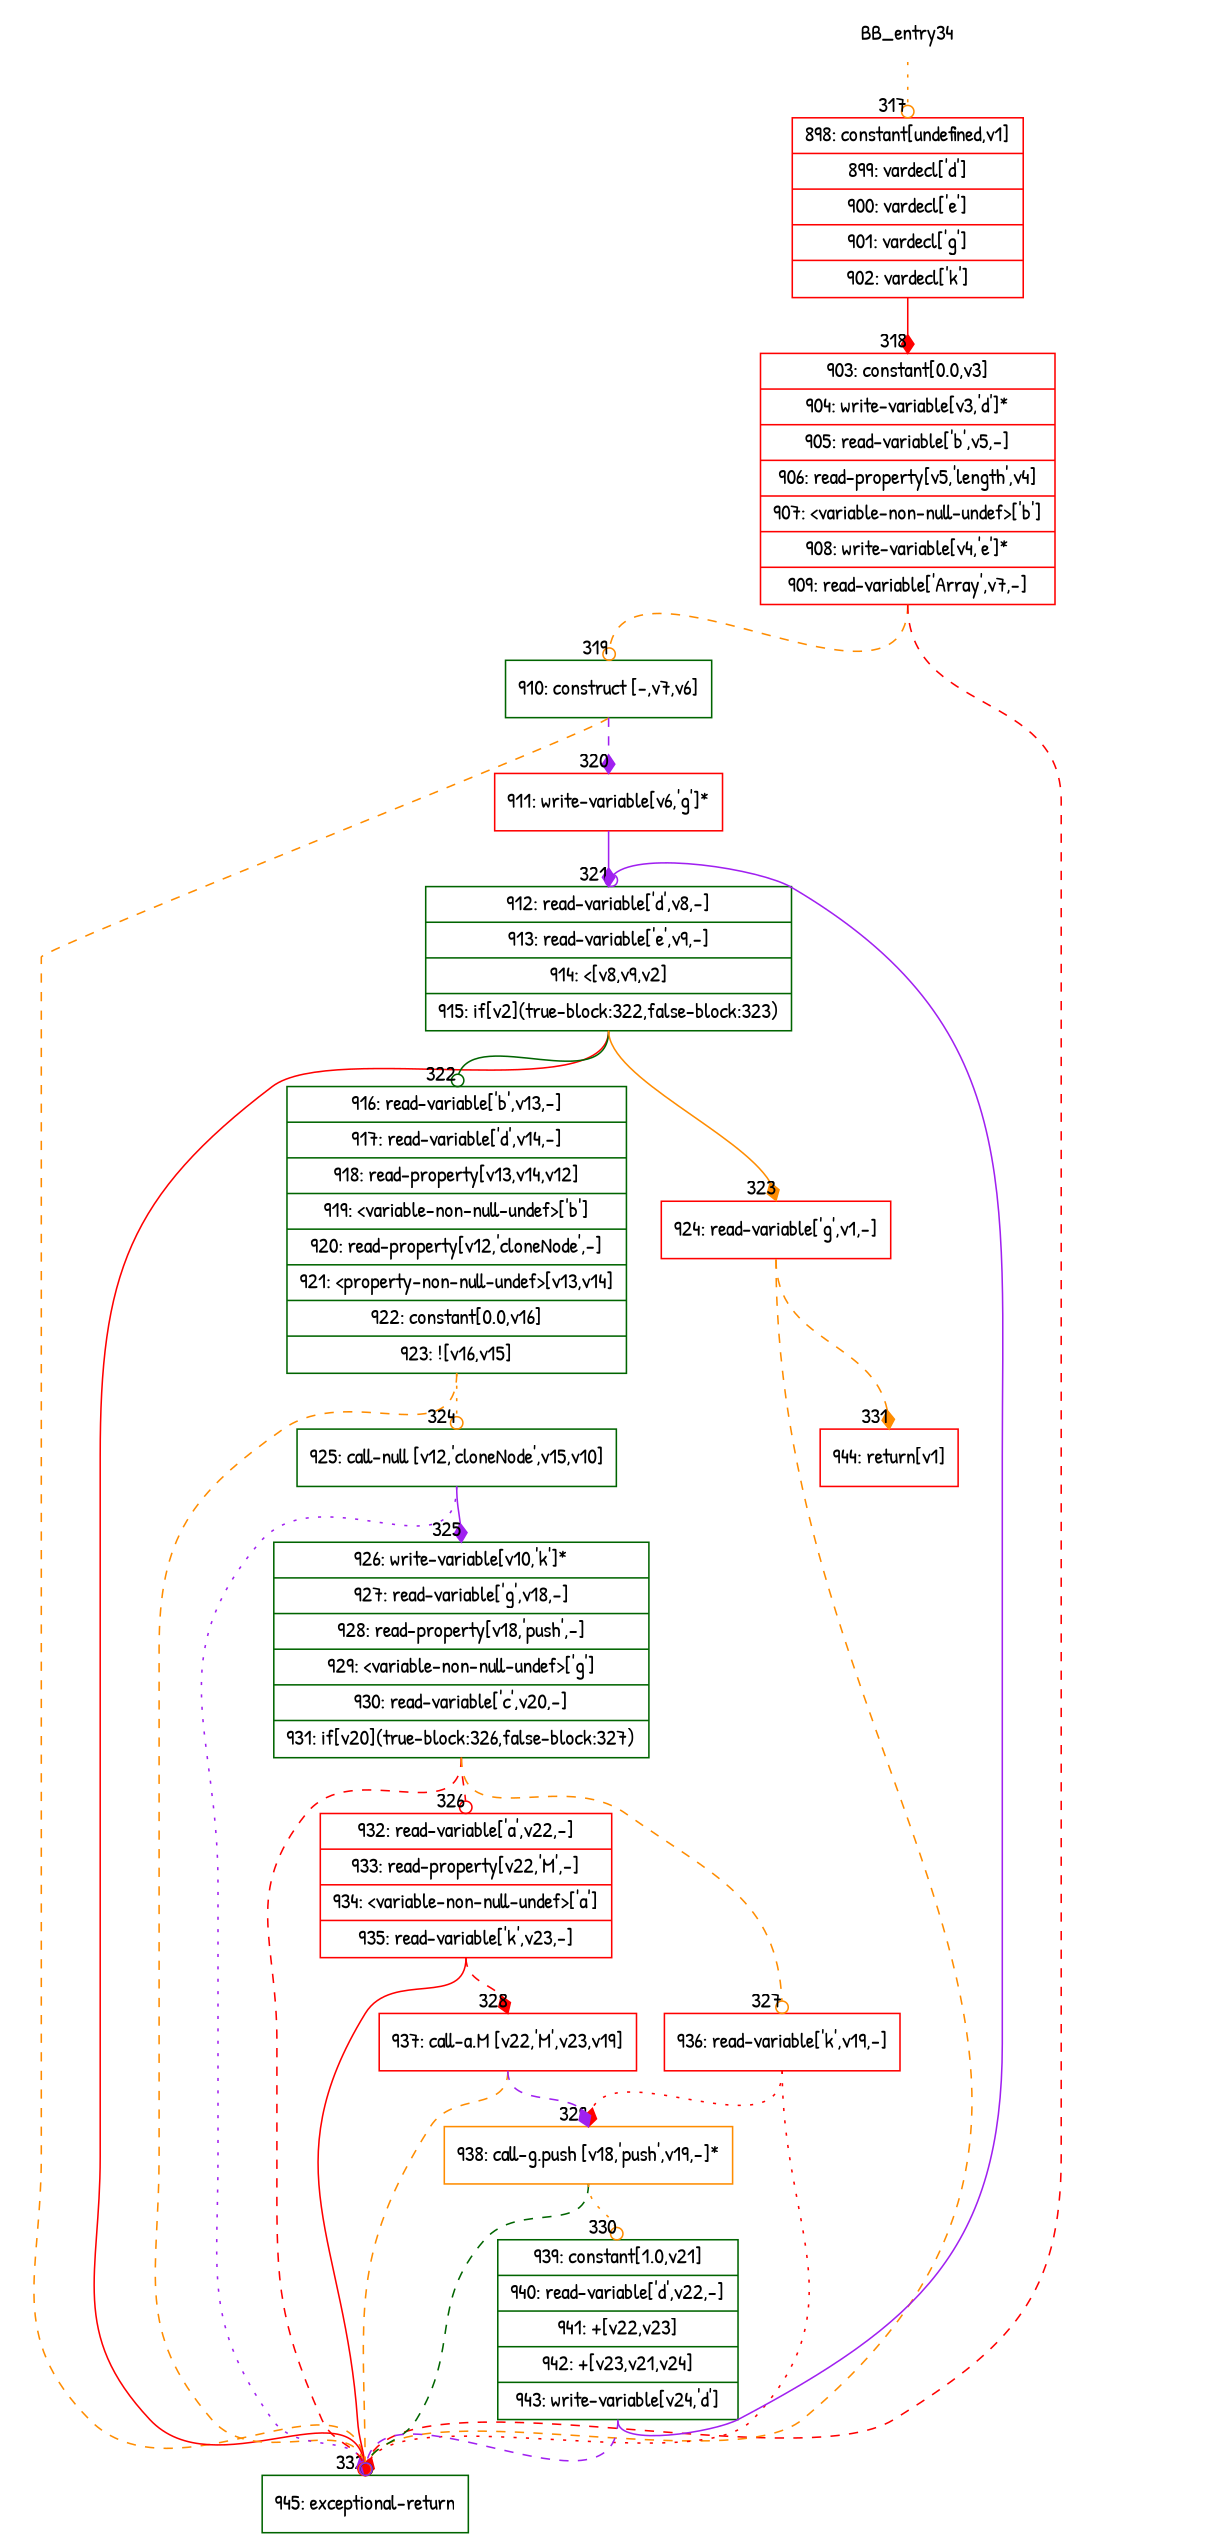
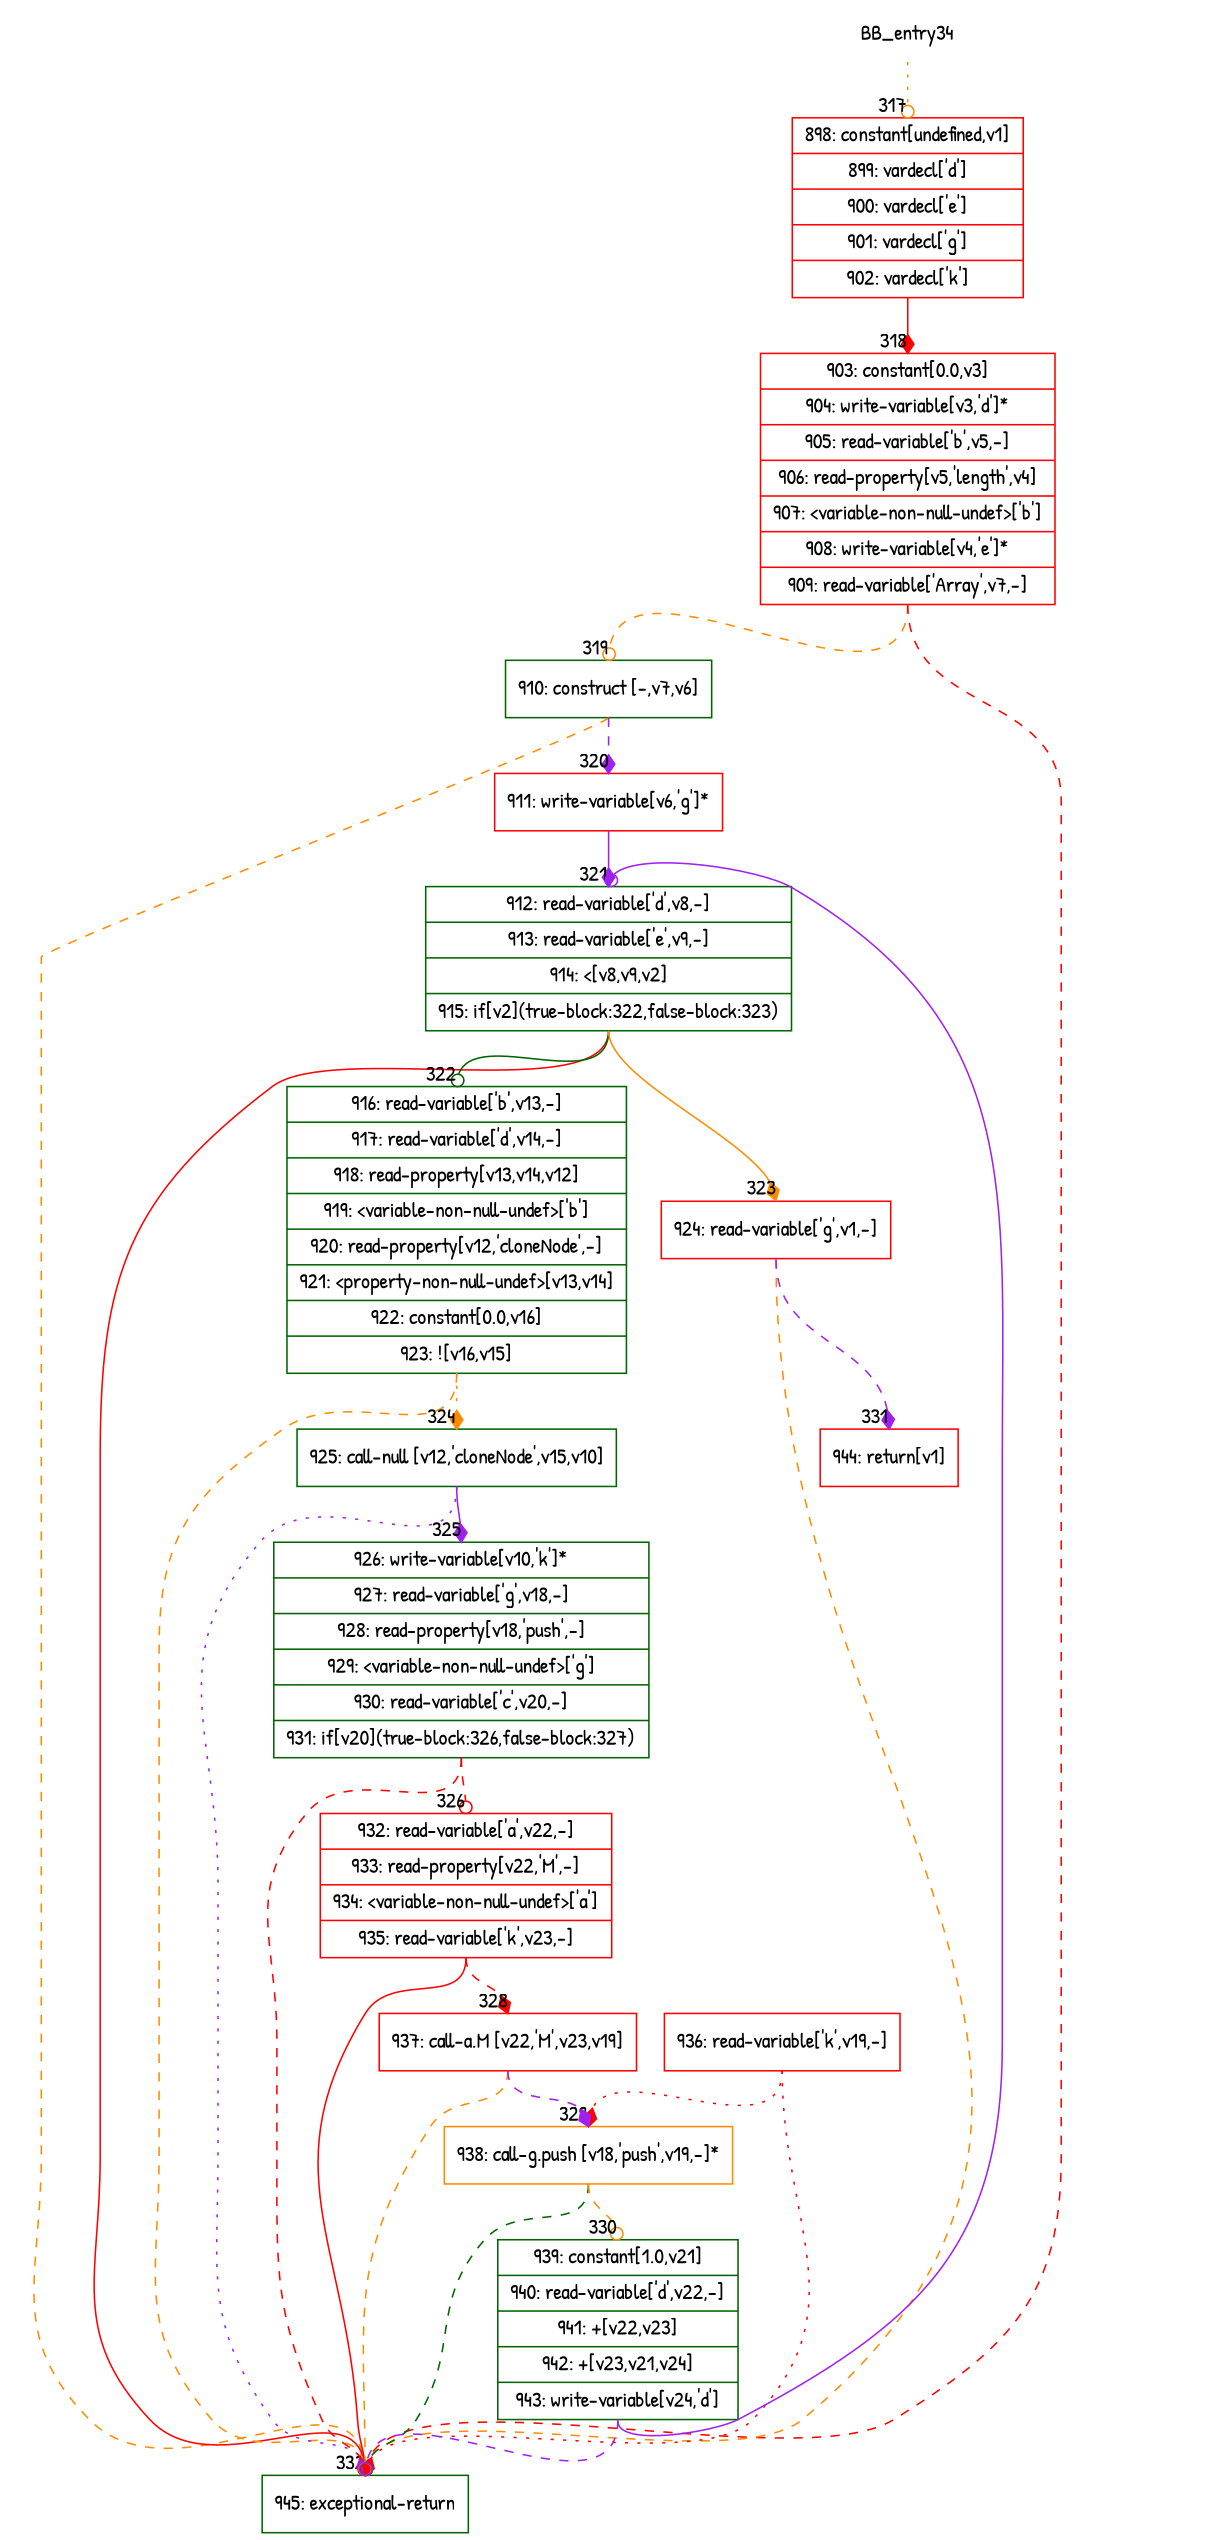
  digraph {
    fontname="Patrick Hand"
    rankdir=TD
    node [color=red fontname="Patrick Hand" shape=record]
    edge [arrowhead=odot color=darkorange fontname="Patrick Hand" headport=n style=dashed tailport=s]
    BB_entry34 [shape=none]
    n2 [label="{898: constant[undefined,v1]|899: vardecl['d']|900: vardecl['e']|901: vardecl['g']|902: vardecl['k']}"]
    n3 [label="{903: constant[0.0,v3]|904: write-variable[v3,'d']*|905: read-variable['b',v5,-]|906: read-property[v5,'length',v4]|907: \<variable-non-null-undef\>['b']|908: write-variable[v4,'e']*|909: read-variable['Array',v7,-]}"]
    n4 [color=darkgreen label="{910: construct [-,v7,v6]}"]
    n5 [color=darkgreen label="{945: exceptional-return}"]
    n6 [label="{911: write-variable[v6,'g']*}"]
    n7 [color=darkgreen label="{912: read-variable['d',v8,-]|913: read-variable['e',v9,-]|914: \<[v8,v9,v2]|915: if[v2](true-block:322,false-block:323)}"]
    n8 [color=darkgreen label="{916: read-variable['b',v13,-]|917: read-variable['d',v14,-]|918: read-property[v13,v14,v12]|919: \<variable-non-null-undef\>['b']|920: read-property[v12,'cloneNode',-]|921: \<property-non-null-undef\>[v13,v14]|922: constant[0.0,v16]|923: ![v16,v15]}"]
    n9 [label="{924: read-variable['g',v1,-]}"]
    n10 [color=darkgreen label="{925: call-null [v12,'cloneNode',v15,v10]}"]
    n11 [label="{944: return[v1]}"]
    n12 [color=darkgreen label="{926: write-variable[v10,'k']*|927: read-variable['g',v18,-]|928: read-property[v18,'push',-]|929: \<variable-non-null-undef\>['g']|930: read-variable['c',v20,-]|931: if[v20](true-block:326,false-block:327)}"]
    n13 [label="{932: read-variable['a',v22,-]|933: read-property[v22,'M',-]|934: \<variable-non-null-undef\>['a']|935: read-variable['k',v23,-]}"]
    n14 [label="{936: read-variable['k',v19,-]}"]
    n15 [label="{937: call-a.M [v22,'M',v23,v19]}"]
    n16 [color=darkorange label="{938: call-g.push [v18,'push',v19,-]*}"]
    n17 [color=darkgreen label="{939: constant[1.0,v21]|940: read-variable['d',v22,-]|941: +[v22,v23]|942: +[v23,v21,v24]|943: write-variable[v24,'d']}"]
    BB_entry34 -> n2 [headlabel="    317" style=dotted]
    n2 -> n3 [arrowhead=diamond color=red headlabel="      318" style=solid]
    n3 -> n4 [headlabel="      319"]
    n3 -> n5 [color=red headlabel="      332"]
    n4 -> n5
    n4 -> n6 [arrowhead=diamond color=purple headlabel="      320"]
    n6 -> n7 [arrowhead=diamond color=purple headlabel="      321" style=solid]
    n7 -> n5 [color=red style=solid]
    n7 -> n8 [color=darkgreen headlabel="      322" style=solid]
    n7 -> n9 [arrowhead=diamond headlabel="      323" style=solid]
    n8 -> n5 [arrowhead=diamond]
-   n8 -> n10 [headlabel="      324" style=dotted]
+   n8 -> n10 [arrowhead=diamond headlabel="      324" style=dotted]
    n9 -> n5
-   n9 -> n11 [arrowhead=diamond headlabel="      331"]
+   n9 -> n11 [arrowhead=diamond color=purple headlabel="      331"]
    n10 -> n5 [arrowhead=diamond color=purple style=dotted]
    n10 -> n12 [arrowhead=diamond color=purple headlabel="      325" style=solid]
    n12 -> n5 [color=red]
    n12 -> n13 [color=red headlabel="      326"]
-   n12 -> n14 [headlabel="      327"]
    n13 -> n5 [color=red style=solid]
    n13 -> n15 [arrowhead=diamond color=red headlabel="      328"]
    n14 -> n5 [arrowhead=diamond color=red style=dotted]
    n14 -> n16 [arrowhead=diamond color=red headlabel="      329" style=dotted]
    n15 -> n5
    n15 -> n16 [arrowhead=diamond color=purple]
    n16 -> n5 [color=darkgreen]
-   n16 -> n17 [headlabel="      330" style=dotted]
+   n16 -> n17 [headlabel="      330"]
    n17 -> n5 [color=purple]
    n17 -> n7 [color=purple style=solid]
  }
